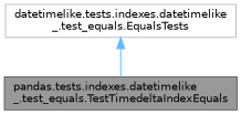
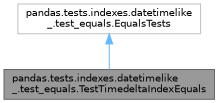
  digraph {
    node [fontname=Helvetica fontsize=10 shape=box style=filled]
    n1 [color=gray40 fillcolor=grey60 fontcolor=black height=0.2 label="pandas.tests.indexes.datetimelike\l_.test_equals.TestTimedeltaIndexEquals" width=0.4]
-   n2 [color=grey75 fillcolor=white height=0.2 label="datetimelike.tests.indexes.datetimelike\l_.test_equals.EqualsTests" width=0.4]
+   n2 [color=grey75 fillcolor=white height=0.2 label="pandas.tests.indexes.datetimelike\l_.test_equals.EqualsTests" width=0.4]
    n2 -> n1 [color=steelblue1 dir=back fontname=Helvetica fontsize=10 labelfontname=Helvetica labelfontsize=10 style=solid]
  }
